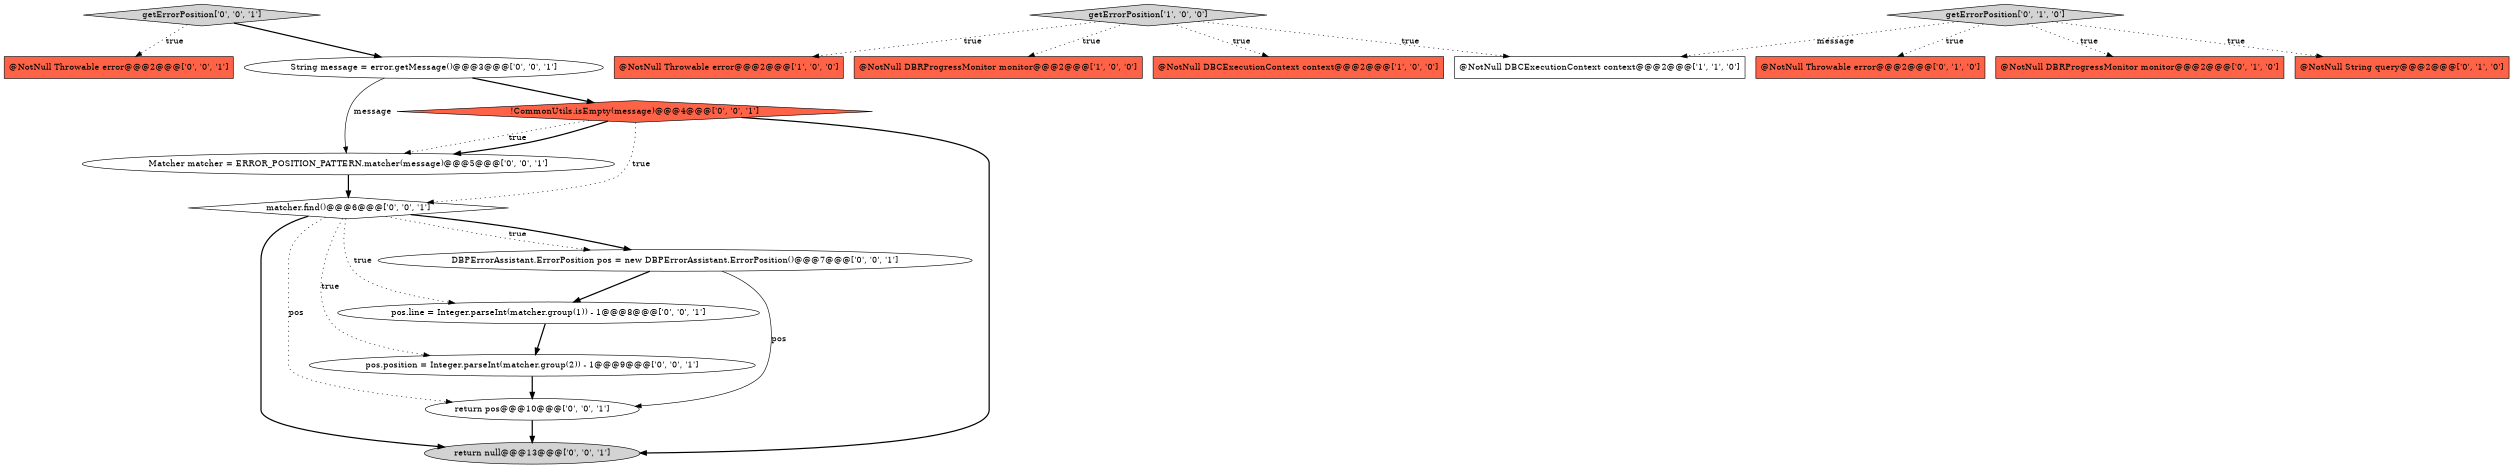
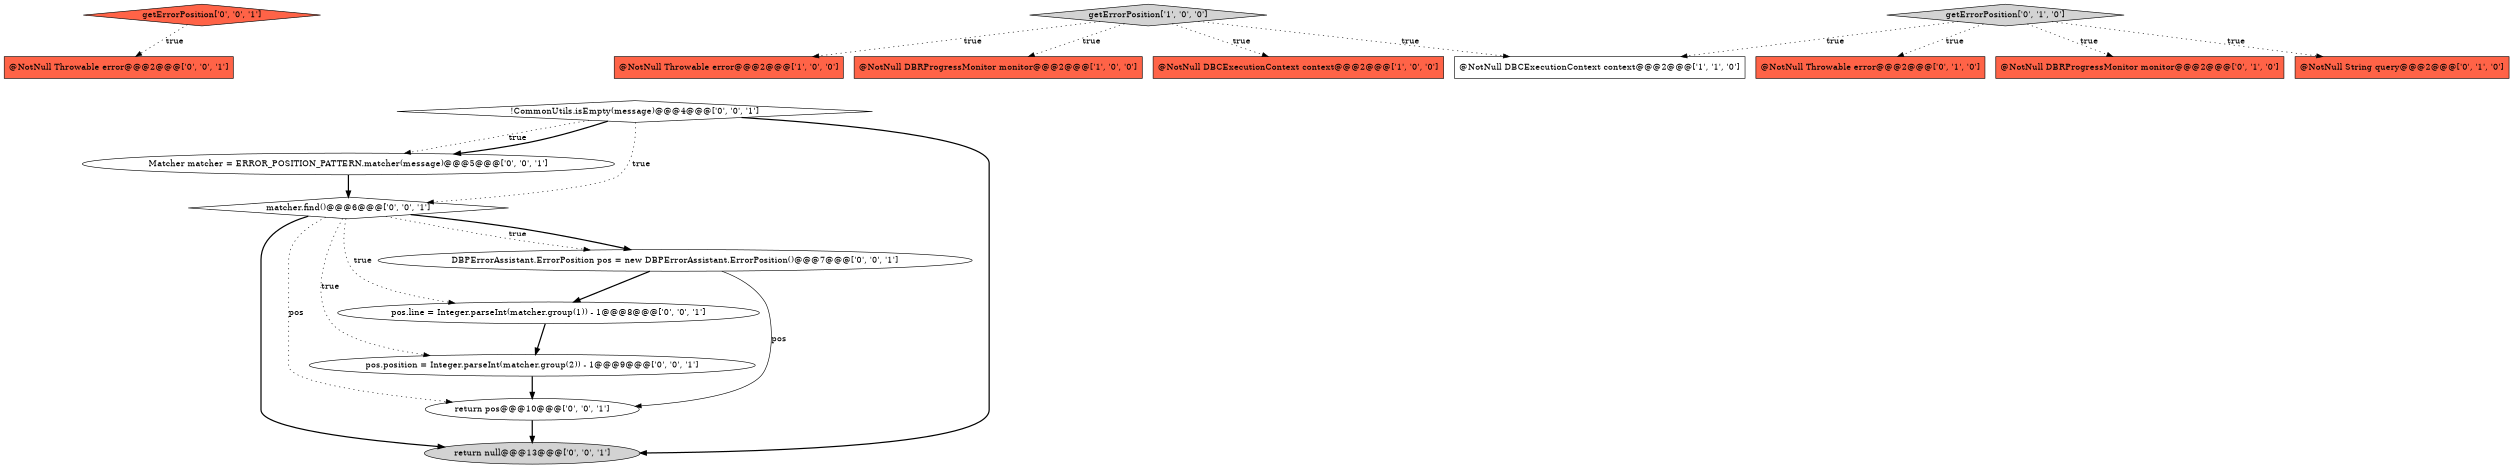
  digraph {
    node [fillcolor=white shape=box style=filled]
    edge [style=dotted]
-   n1 [fillcolor=lightgray label="getErrorPosition['0', '0', '1']" shape=diamond]
+   n1 [fillcolor=tomato label="getErrorPosition['0', '0', '1']" shape=diamond]
    n2 [fillcolor=tomato label="@NotNull Throwable error@@@2@@@['0', '0', '1']"]
-   n3 [label="String message = error.getMessage()@@@3@@@['0', '0', '1']" shape=ellipse]
    n4 [label="Matcher matcher = ERROR_POSITION_PATTERN.matcher(message)@@@5@@@['0', '0', '1']" shape=ellipse]
-   n5 [fillcolor=tomato label="!CommonUtils.isEmpty(message)@@@4@@@['0', '0', '1']" shape=diamond]
+   n5 [label="!CommonUtils.isEmpty(message)@@@4@@@['0', '0', '1']" shape=diamond]
    n6 [fillcolor=lightgray label="getErrorPosition['1', '0', '0']" shape=diamond]
    n7 [fillcolor=tomato label="@NotNull Throwable error@@@2@@@['1', '0', '0']"]
    n8 [fillcolor=tomato label="@NotNull DBRProgressMonitor monitor@@@2@@@['1', '0', '0']"]
    n9 [label="@NotNull DBCExecutionContext context@@@2@@@['1', '1', '0']"]
    n10 [fillcolor=tomato label="@NotNull DBCExecutionContext context@@@2@@@['1', '0', '0']"]
    n11 [label="matcher.find()@@@6@@@['0', '0', '1']" shape=diamond]
    n12 [label="pos.position = Integer.parseInt(matcher.group(2)) - 1@@@9@@@['0', '0', '1']" shape=ellipse]
    n13 [label="return pos@@@10@@@['0', '0', '1']" shape=ellipse]
    n14 [label="DBPErrorAssistant.ErrorPosition pos = new DBPErrorAssistant.ErrorPosition()@@@7@@@['0', '0', '1']" shape=ellipse]
    n15 [label="pos.line = Integer.parseInt(matcher.group(1)) - 1@@@8@@@['0', '0', '1']" shape=ellipse]
    n16 [fillcolor=lightgray label="return null@@@13@@@['0', '0', '1']" shape=ellipse]
    n17 [fillcolor=lightgray label="getErrorPosition['0', '1', '0']" shape=diamond]
    n18 [fillcolor=tomato label="@NotNull Throwable error@@@2@@@['0', '1', '0']"]
    n19 [fillcolor=tomato label="@NotNull DBRProgressMonitor monitor@@@2@@@['0', '1', '0']"]
    n20 [fillcolor=tomato label="@NotNull String query@@@2@@@['0', '1', '0']"]
    n1 -> n2 [label=true]
-   n1 -> n3 [style=bold]
-   n3 -> n4 [label=message style=solid]
-   n3 -> n5 [style=bold]
    n4 -> n11 [style=bold]
    n5 -> n4 [label=true]
    n5 -> n4 [style=bold]
    n5 -> n11 [label=true]
    n5 -> n16 [style=bold]
    n6 -> n7 [label=true]
    n6 -> n8 [label=true]
    n6 -> n9 [label=true]
    n6 -> n10 [label=true]
    n11 -> n12 [label=true]
    n11 -> n13 [label=pos]
    n11 -> n14 [label=true]
    n11 -> n14 [style=bold]
    n11 -> n15 [label=true]
    n11 -> n16 [style=bold]
    n12 -> n13 [style=bold]
    n13 -> n16 [style=bold]
    n14 -> n13 [label=pos style=solid]
    n14 -> n15 [style=bold]
    n15 -> n12 [style=bold]
-   n17 -> n9 [label=message]
+   n17 -> n9 [label=true]
    n17 -> n18 [label=true]
    n17 -> n19 [label=true]
    n17 -> n20 [label=true]
  }
